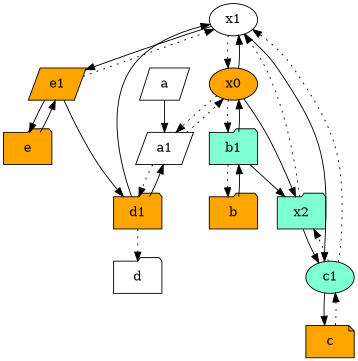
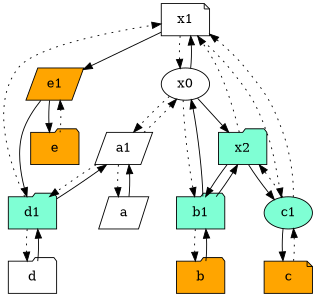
  digraph {
    node [fillcolor=white shape=folder style=filled]
    edge [style=solid]
-   x1 [shape=ellipse]
-   d1 [fillcolor=orange]
+   x1 [shape=note]
+   d1 [fillcolor=aquamarine]
    d
    a1 [shape=parallelogram]
-   x0 [fillcolor=orange shape=ellipse]
+   x0 [shape=ellipse]
    e1 [fillcolor=orange shape=parallelogram]
    c1 [fillcolor=aquamarine shape=ellipse]
    a [shape=parallelogram]
    b1 [fillcolor=aquamarine]
    b [fillcolor=orange]
    x2 [fillcolor=aquamarine]
    e [fillcolor=orange]
    c [fillcolor=orange shape=note]
    x1 -> x0 [style=dotted]
    x1 -> e1
-   x1 -> c1
-   d1 -> x1
+   x1 -> c1 [style=dotted]
+   d1 -> x1 [style=dotted]
    d1 -> d [style=dotted]
    d1 -> a1
+   d -> d1
    a1 -> d1 [style=dotted]
    a1 -> x0 [style=dotted]
+   a1 -> a [style=dotted]
    x0 -> x1
    x0 -> a1 [style=dotted]
    x0 -> b1 [style=dotted]
    x0 -> x2
-   e1 -> x1 [style=dotted]
    e1 -> d1
    e1 -> e
    c1 -> x1 [style=dotted]
    c1 -> x2 [style=dotted]
    c1 -> c
    a -> a1
    b1 -> x0
    b1 -> b [style=dotted]
    b1 -> x2
    b -> b1
    x2 -> x1 [style=dotted]
    x2 -> c1
-   e -> e1
+   x2 -> b1
+   e -> e1 [style=dotted]
    c -> c1 [style=dotted]
  }
